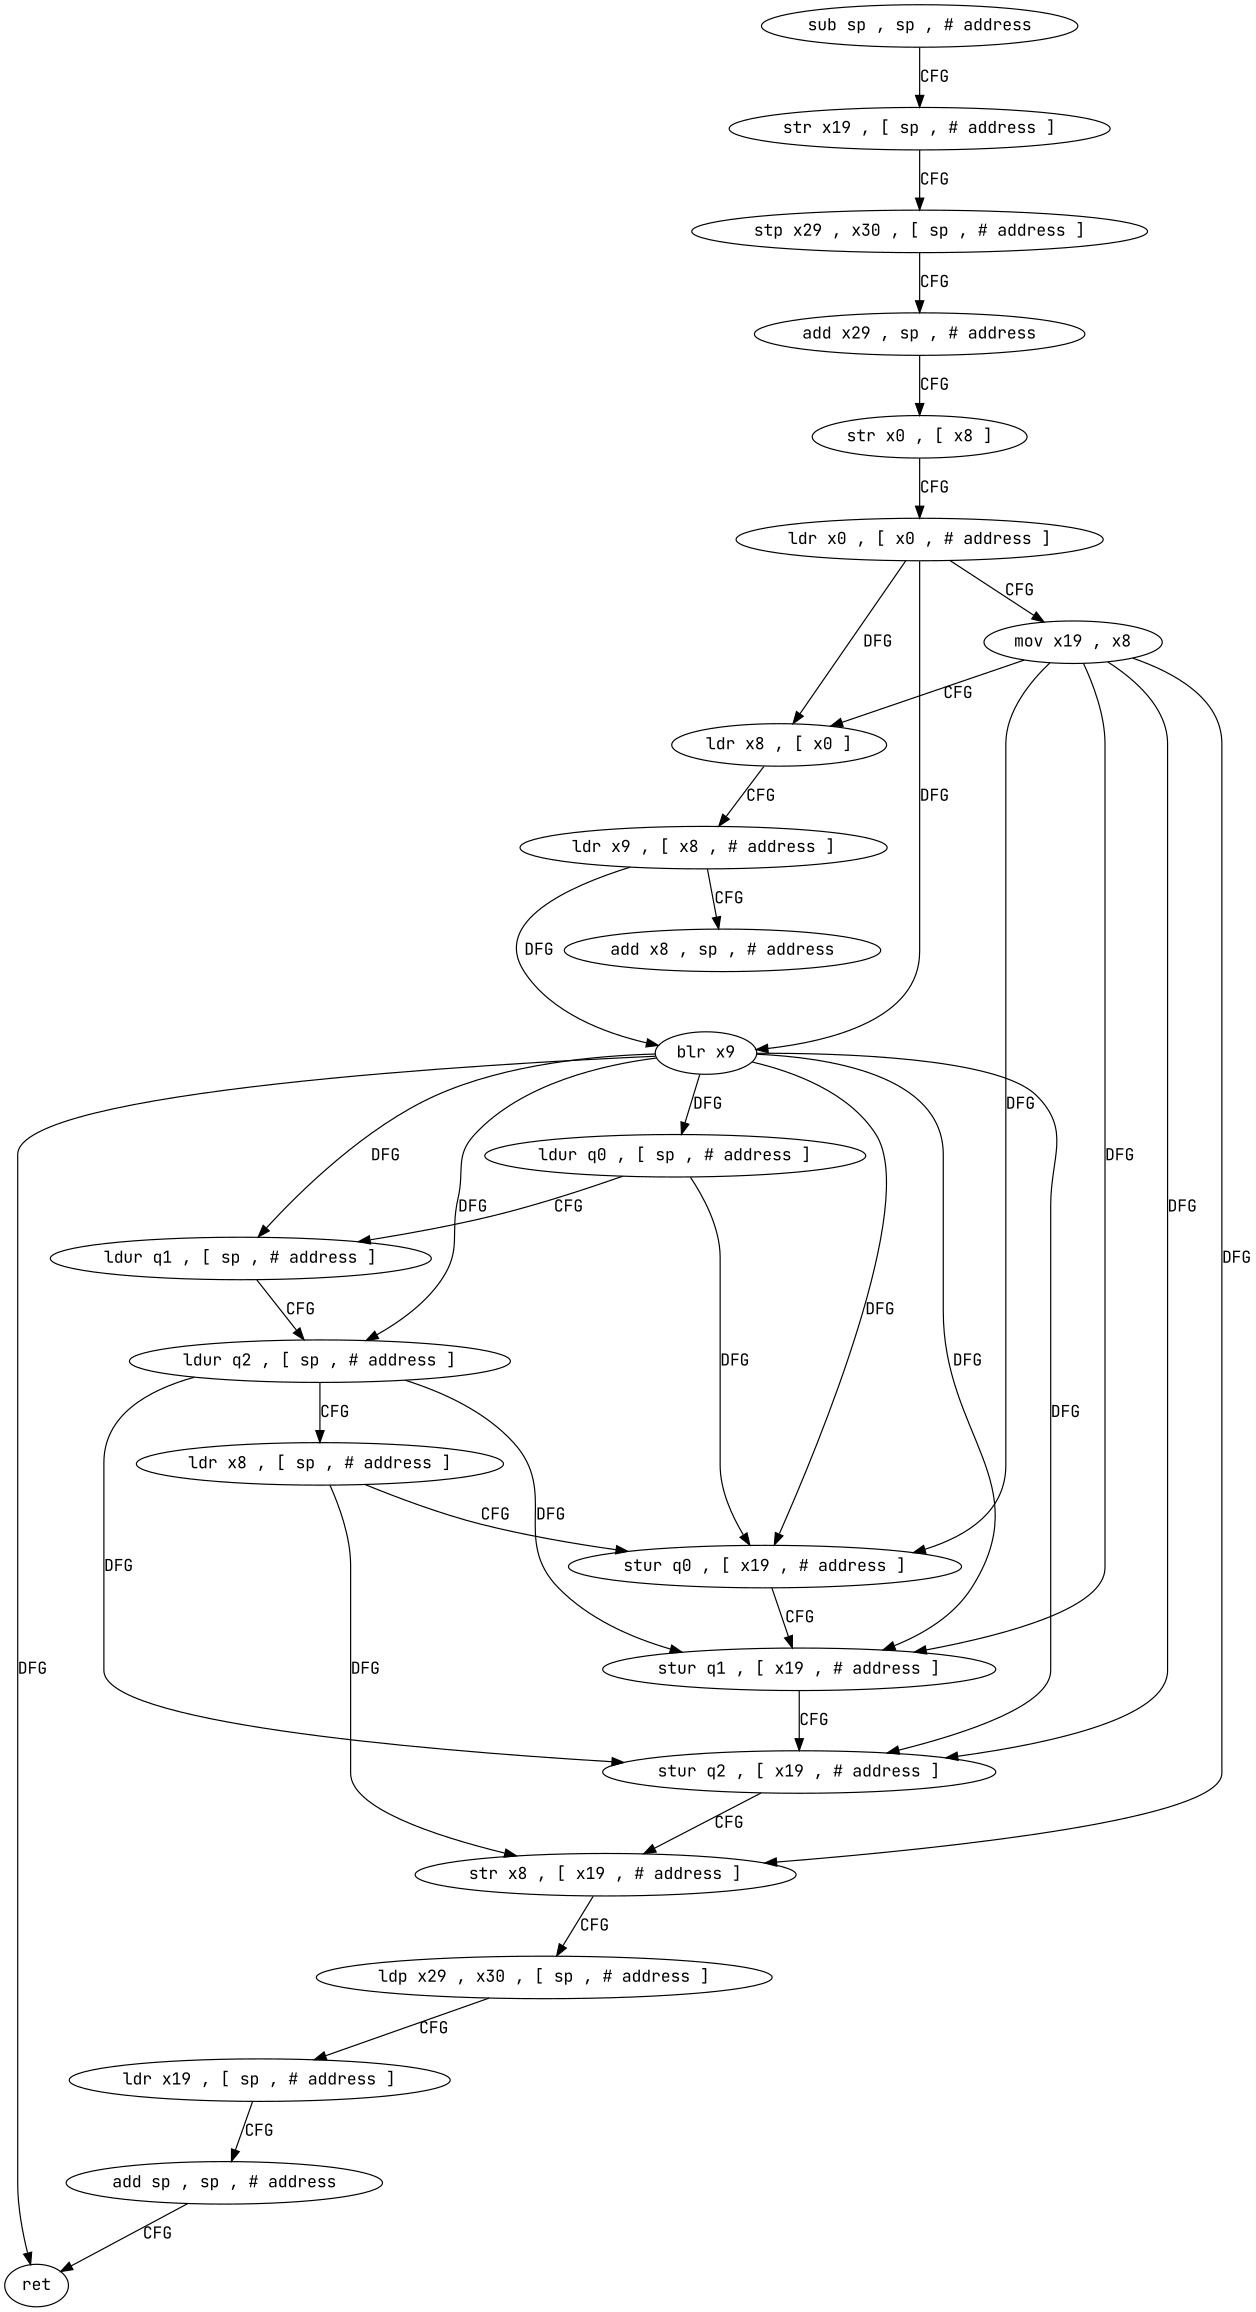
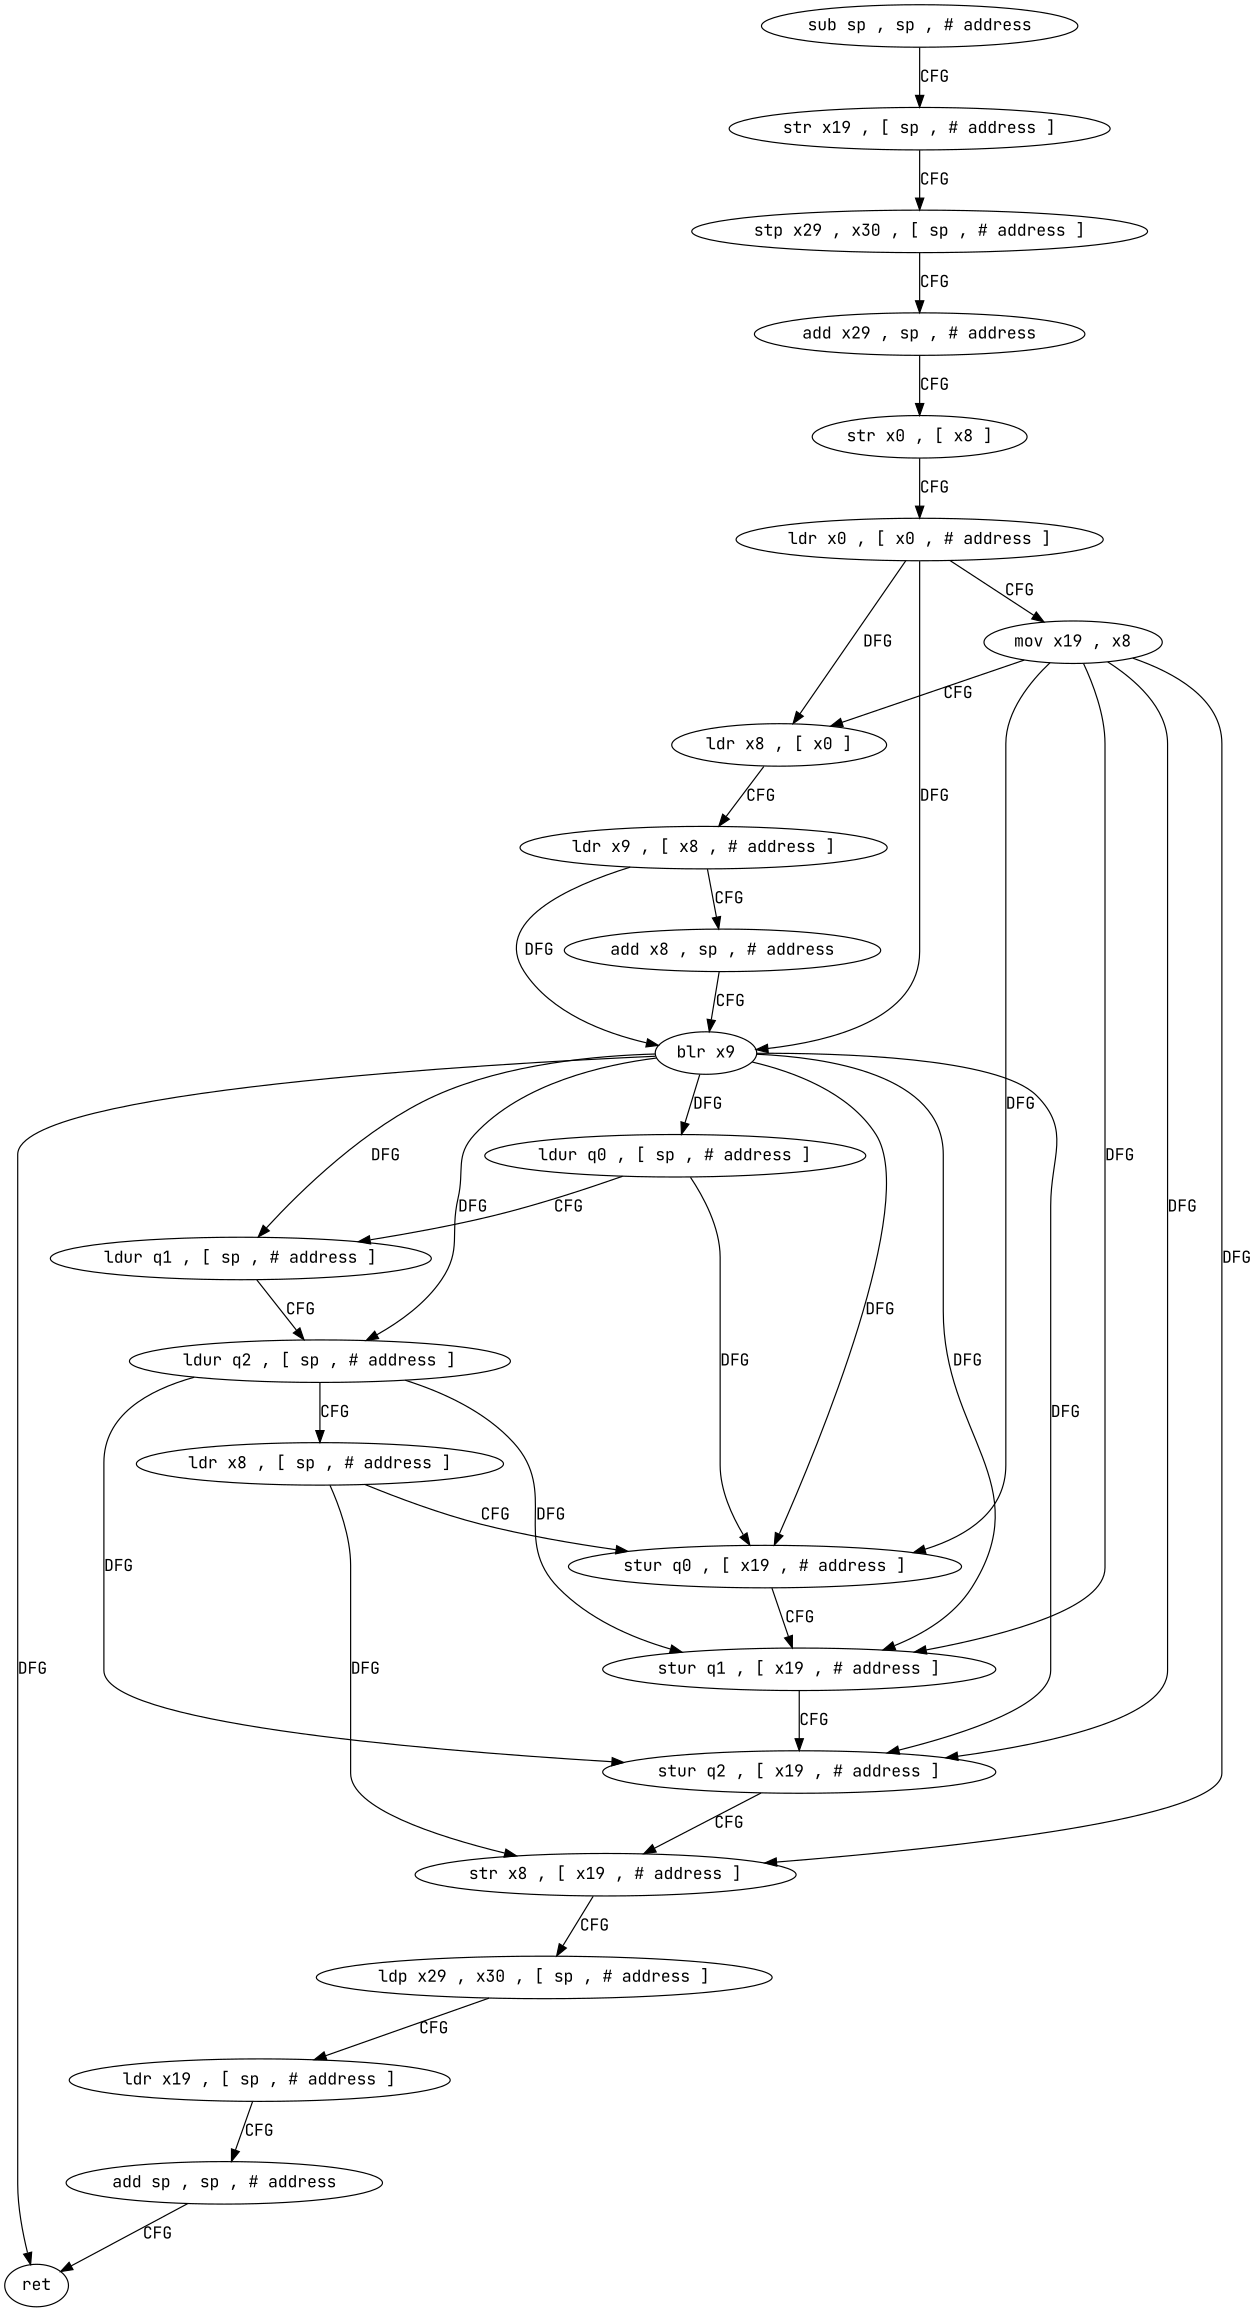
  digraph {
    fontname="JetBrains Mono"
    node [fontname="JetBrains Mono"]
    edge [fontname="JetBrains Mono"]
    n1 [label="sub sp , sp , # address"]
    n2 [label="str x19 , [ sp , # address ]"]
    n3 [label="stp x29 , x30 , [ sp , # address ]"]
    n4 [label="add x29 , sp , # address"]
    n5 [label="str x0 , [ x8 ]"]
    n6 [label="ldr x0 , [ x0 , # address ]"]
    n7 [label="mov x19 , x8"]
    n8 [label="ldr x8 , [ x0 ]"]
    n9 [label="blr x9"]
    n10 [label="stur q0 , [ x19 , # address ]"]
    n11 [label="stur q1 , [ x19 , # address ]"]
    n12 [label="stur q2 , [ x19 , # address ]"]
    n13 [label="str x8 , [ x19 , # address ]"]
    n14 [label="ldr x9 , [ x8 , # address ]"]
    n15 [label="ldur q0 , [ sp , # address ]"]
    n16 [label="ldur q1 , [ sp , # address ]"]
    n17 [label="ldur q2 , [ sp , # address ]"]
    n18 [label=ret]
    n19 [label="ldp x29 , x30 , [ sp , # address ]"]
    n20 [label="add x8 , sp , # address"]
    n21 [label="ldr x8 , [ sp , # address ]"]
    n22 [label="ldr x19 , [ sp , # address ]"]
    n23 [label="add sp , sp , # address"]
    n1 -> n2 [label=CFG]
    n2 -> n3 [label=CFG]
    n3 -> n4 [label=CFG]
    n4 -> n5 [label=CFG]
    n5 -> n6 [label=CFG]
    n6 -> n7 [label=CFG]
    n6 -> n8 [label=DFG]
    n6 -> n9 [label=DFG]
    n7 -> n8 [label=CFG]
    n7 -> n10 [label=DFG]
    n7 -> n11 [label=DFG]
    n7 -> n12 [label=DFG]
    n7 -> n13 [label=DFG]
    n8 -> n14 [label=CFG]
    n9 -> n10 [label=DFG]
    n9 -> n11 [label=DFG]
    n9 -> n12 [label=DFG]
    n9 -> n15 [label=DFG]
    n9 -> n16 [label=DFG]
    n9 -> n17 [label=DFG]
    n9 -> n18 [label=DFG]
    n10 -> n11 [label=CFG]
    n11 -> n12 [label=CFG]
    n12 -> n13 [label=CFG]
    n13 -> n19 [label=CFG]
    n14 -> n9 [label=DFG]
    n14 -> n20 [label=CFG]
    n15 -> n10 [label=DFG]
    n15 -> n16 [label=CFG]
    n16 -> n17 [label=CFG]
    n17 -> n11 [label=DFG]
    n17 -> n12 [label=DFG]
    n17 -> n21 [label=CFG]
    n19 -> n22 [label=CFG]
+   n20 -> n9 [label=CFG]
    n21 -> n10 [label=CFG]
    n21 -> n13 [label=DFG]
    n22 -> n23 [label=CFG]
    n23 -> n18 [label=CFG]
  }
